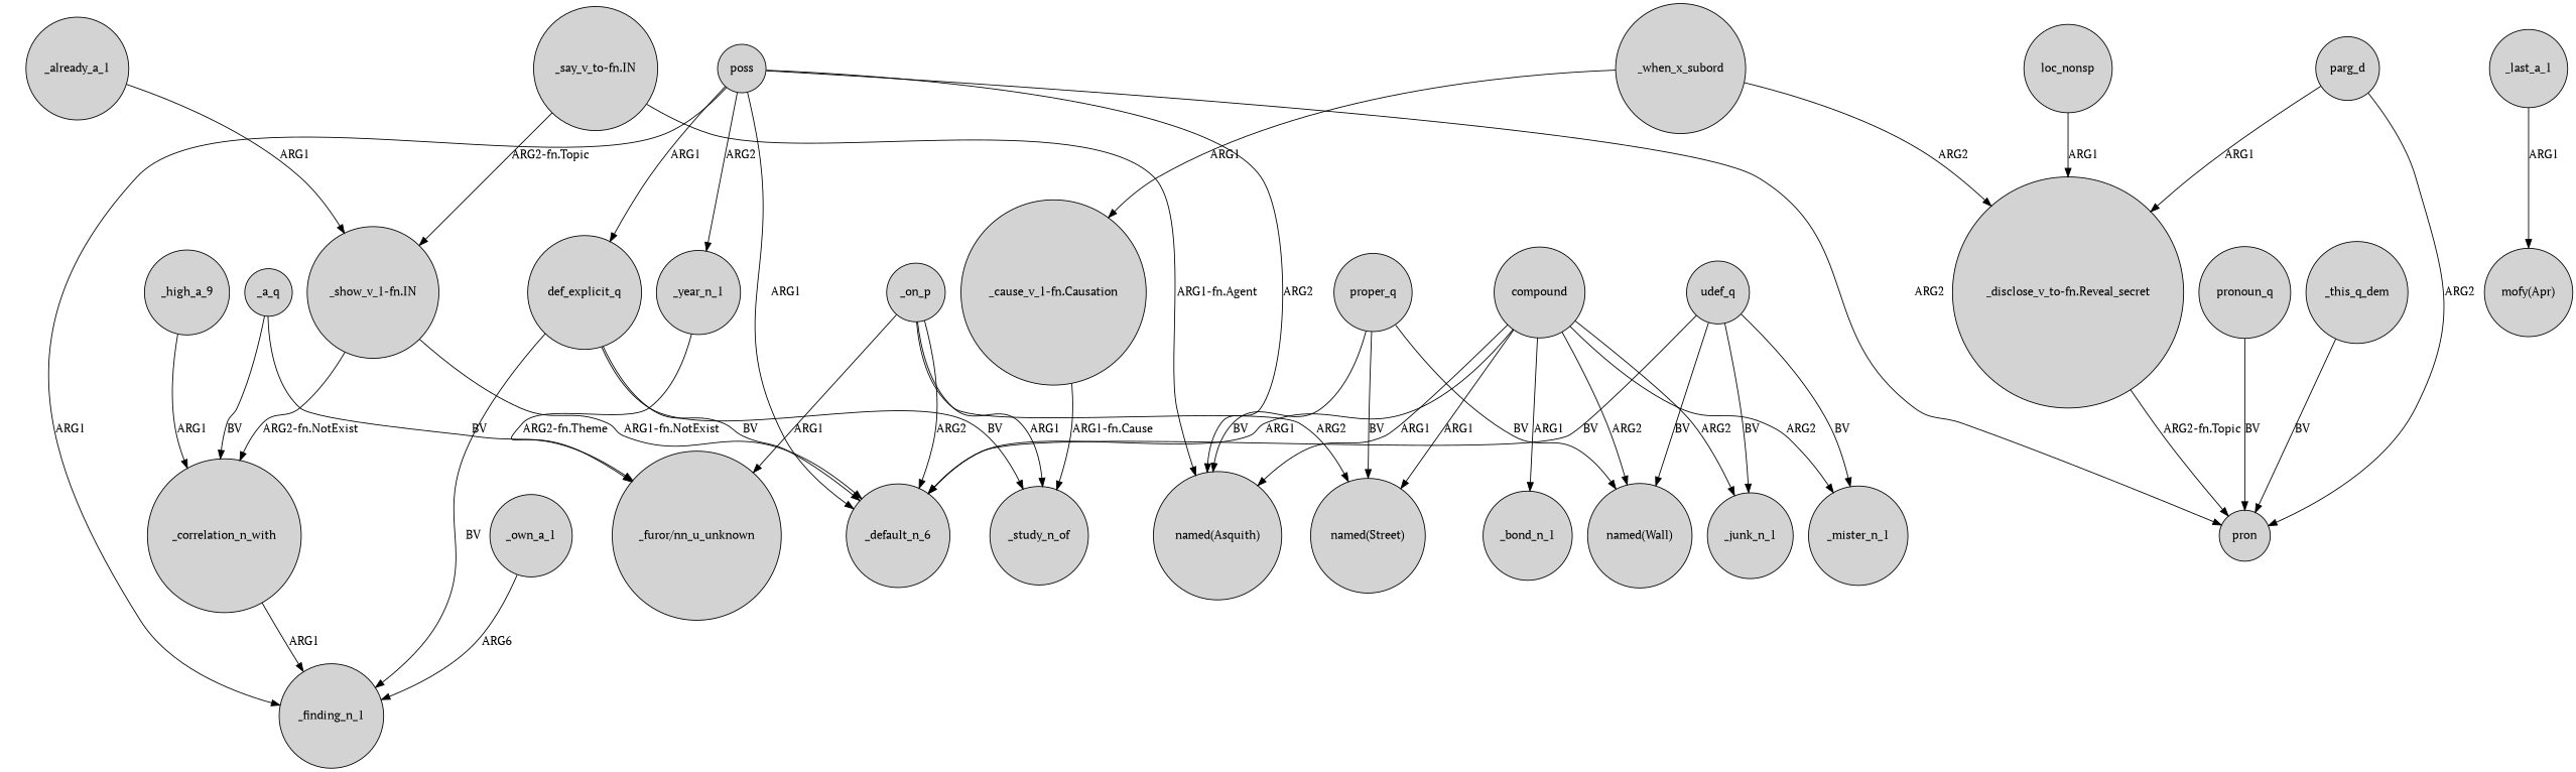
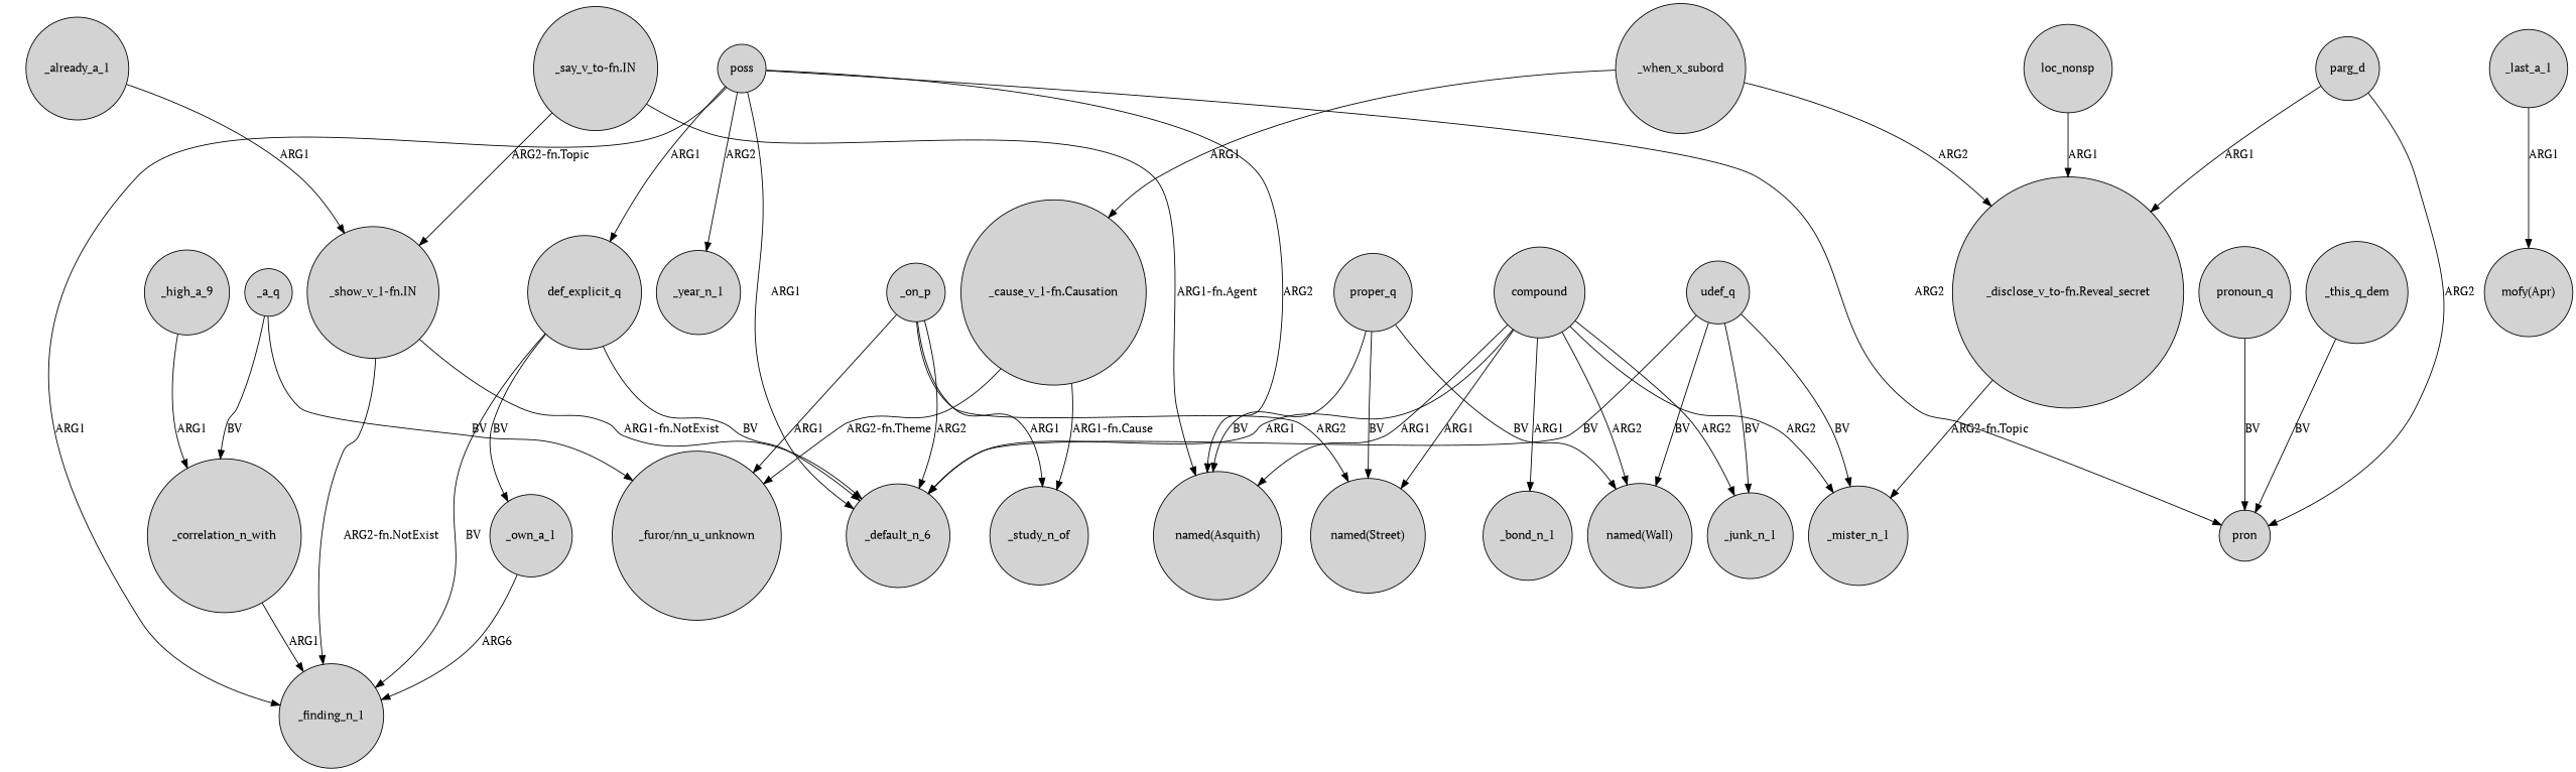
  digraph {
    fontname="PT Serif"
    node [fontname="PT Serif" shape=circle style=filled]
    edge [fontname="PT Serif"]
    "_say_v_to-fn.IN"
    "named(Asquith)"
    "_show_v_1-fn.IN"
    n4 [label=_default_n_6]
    _correlation_n_with
    poss
    pron
    _finding_n_1
    _year_n_1
    def_explicit_q
    _when_x_subord
    "_cause_v_1-fn.Causation"
    "_disclose_v_to-fn.Reveal_secret"
    _study_n_of
    "_furor/nn_u_unknown"
    compound
    "named(Street)"
    "named(Wall)"
    _mister_n_1
    _bond_n_1
    _junk_n_1
    proper_q
    loc_nonsp
    _already_a_1
    _a_q
    _on_p
    udef_q
    _own_a_1
    parg_d
    pronoun_q
    n31 [label=_high_a_9]
    _last_a_1
    "mofy(Apr)"
    _this_q_dem
    "_say_v_to-fn.IN" -> "named(Asquith)" [label="ARG1-fn.Agent"]
    "_say_v_to-fn.IN" -> "_show_v_1-fn.IN" [label="ARG2-fn.Topic"]
    "_show_v_1-fn.IN" -> n4 [label="ARG1-fn.NotExist"]
-   "_show_v_1-fn.IN" -> _correlation_n_with [label="ARG2-fn.NotExist"]
+   "_show_v_1-fn.IN" -> _finding_n_1 [label="ARG2-fn.NotExist"]
    _correlation_n_with -> _finding_n_1 [label=ARG1]
    poss -> "named(Asquith)" [label=ARG2]
    poss -> n4 [label=ARG1]
    poss -> pron [label=ARG2]
    poss -> _finding_n_1 [label=ARG1]
    poss -> _year_n_1 [label=ARG2]
    poss -> def_explicit_q [label=ARG1]
    def_explicit_q -> n4 [label=BV]
    def_explicit_q -> _finding_n_1 [label=BV]
-   def_explicit_q -> _study_n_of [label=BV]
+   def_explicit_q -> _own_a_1 [label=BV]
    _when_x_subord -> "_cause_v_1-fn.Causation" [label=ARG1]
    _when_x_subord -> "_disclose_v_to-fn.Reveal_secret" [label=ARG2]
    "_cause_v_1-fn.Causation" -> _study_n_of [label="ARG1-fn.Cause"]
-   _year_n_1 -> "_furor/nn_u_unknown" [label="ARG2-fn.Theme"]
-   "_disclose_v_to-fn.Reveal_secret" -> pron [label="ARG2-fn.Topic"]
+   "_cause_v_1-fn.Causation" -> "_furor/nn_u_unknown" [label="ARG2-fn.Theme"]
+   "_disclose_v_to-fn.Reveal_secret" -> _mister_n_1 [label="ARG2-fn.Topic"]
    compound -> "named(Asquith)" [label=ARG1]
    compound -> n4 [label=ARG1]
    compound -> "named(Street)" [label=ARG1]
    compound -> "named(Wall)" [label=ARG2]
    compound -> _mister_n_1 [label=ARG2]
    compound -> _bond_n_1 [label=ARG1]
    compound -> _junk_n_1 [label=ARG2]
    proper_q -> "named(Asquith)" [label=BV]
    proper_q -> "named(Street)" [label=BV]
    proper_q -> "named(Wall)" [label=BV]
    loc_nonsp -> "_disclose_v_to-fn.Reveal_secret" [label=ARG1]
    _already_a_1 -> "_show_v_1-fn.IN" [label=ARG1]
    _a_q -> _correlation_n_with [label=BV]
    _a_q -> "_furor/nn_u_unknown" [label=BV]
    _on_p -> n4 [label=ARG2]
    _on_p -> _study_n_of [label=ARG1]
    _on_p -> "_furor/nn_u_unknown" [label=ARG1]
    _on_p -> "named(Street)" [label=ARG2]
    udef_q -> n4 [label=BV]
    udef_q -> "named(Wall)" [label=BV]
    udef_q -> _mister_n_1 [label=BV]
    udef_q -> _junk_n_1 [label=BV]
    _own_a_1 -> _finding_n_1 [label=ARG6]
    parg_d -> pron [label=ARG2]
    parg_d -> "_disclose_v_to-fn.Reveal_secret" [label=ARG1]
    pronoun_q -> pron [label=BV]
    n31 -> _correlation_n_with [label=ARG1]
    _last_a_1 -> "mofy(Apr)" [label=ARG1]
    _this_q_dem -> pron [label=BV]
  }
